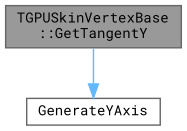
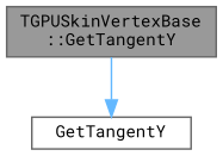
  digraph {
    rankdir=TB
    fontname="Roboto Mono"
    node [fontname="Roboto Mono" fontsize=10 shape=box style=filled]
    n1 [color=gray40 fillcolor=grey60 fontcolor=black height=0.2 label="TGPUSkinVertexBase\l::GetTangentY" width=0.4]
-   n2 [color=grey40 fillcolor=white height=0.2 label=GenerateYAxis width=0.4]
+   n2 [color=grey40 fillcolor=white height=0.2 label=GetTangentY width=0.4]
    n1 -> n2 [color=steelblue1 fontname="Roboto Mono" fontsize=10 labelfontname=Helvetica labelfontsize=10 style=solid]
  }
